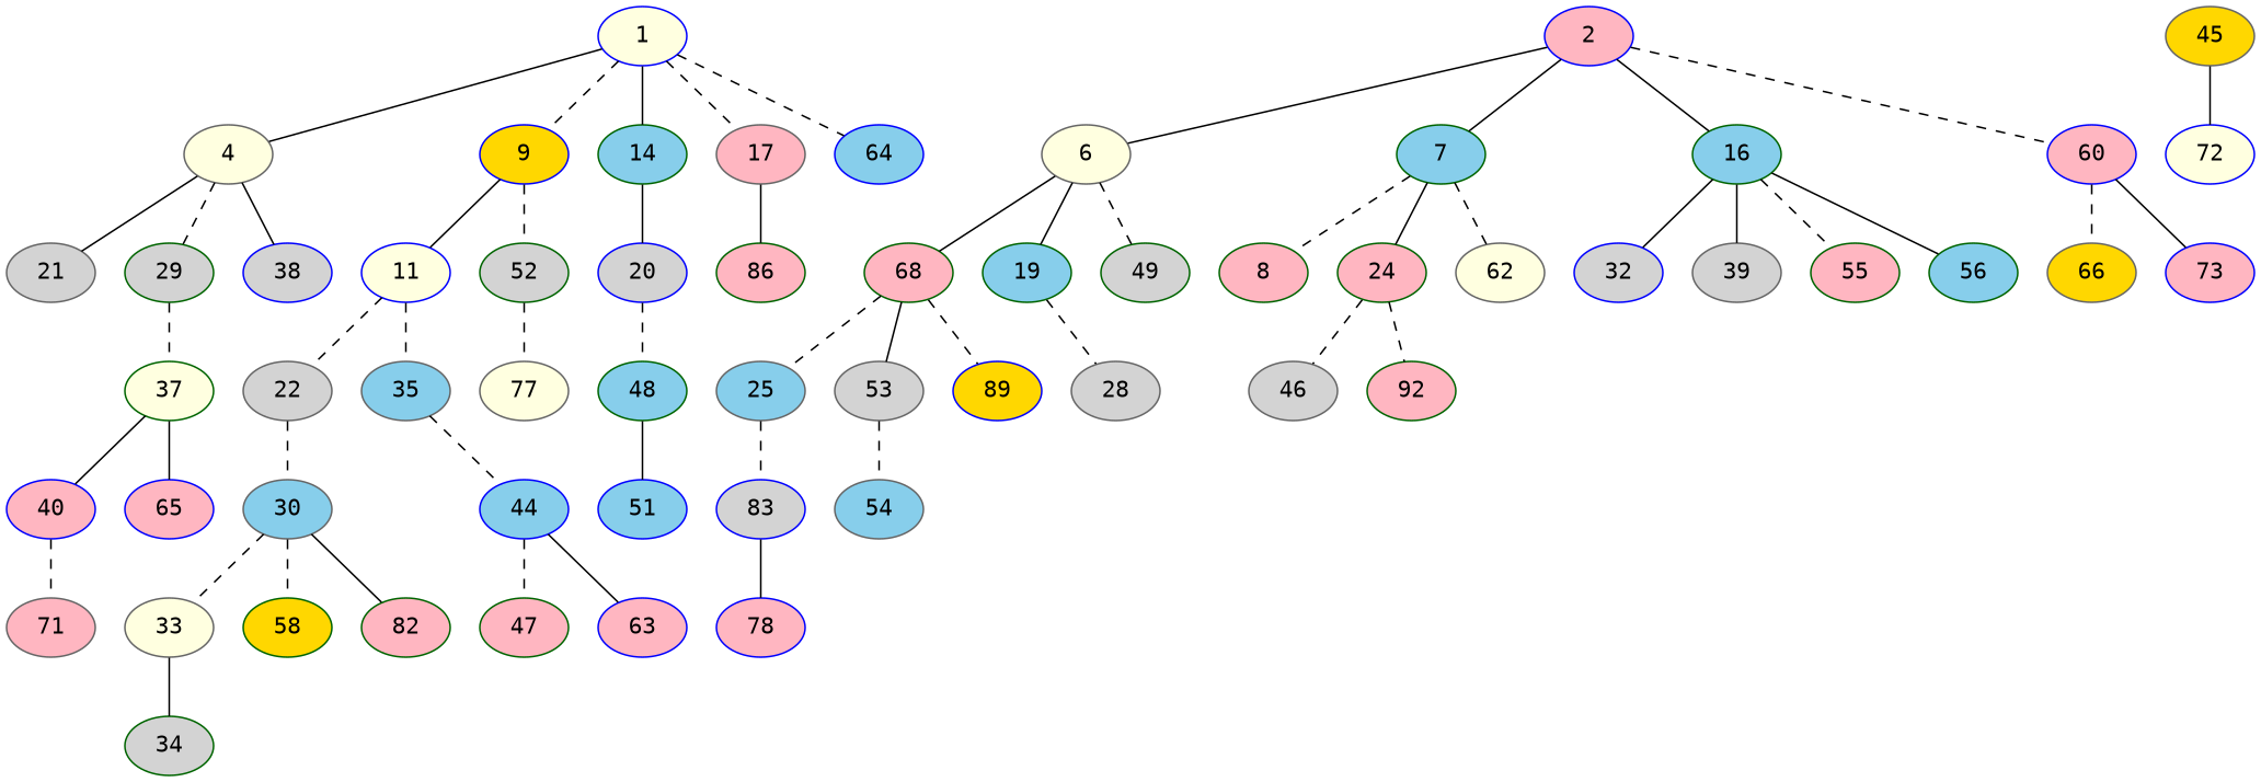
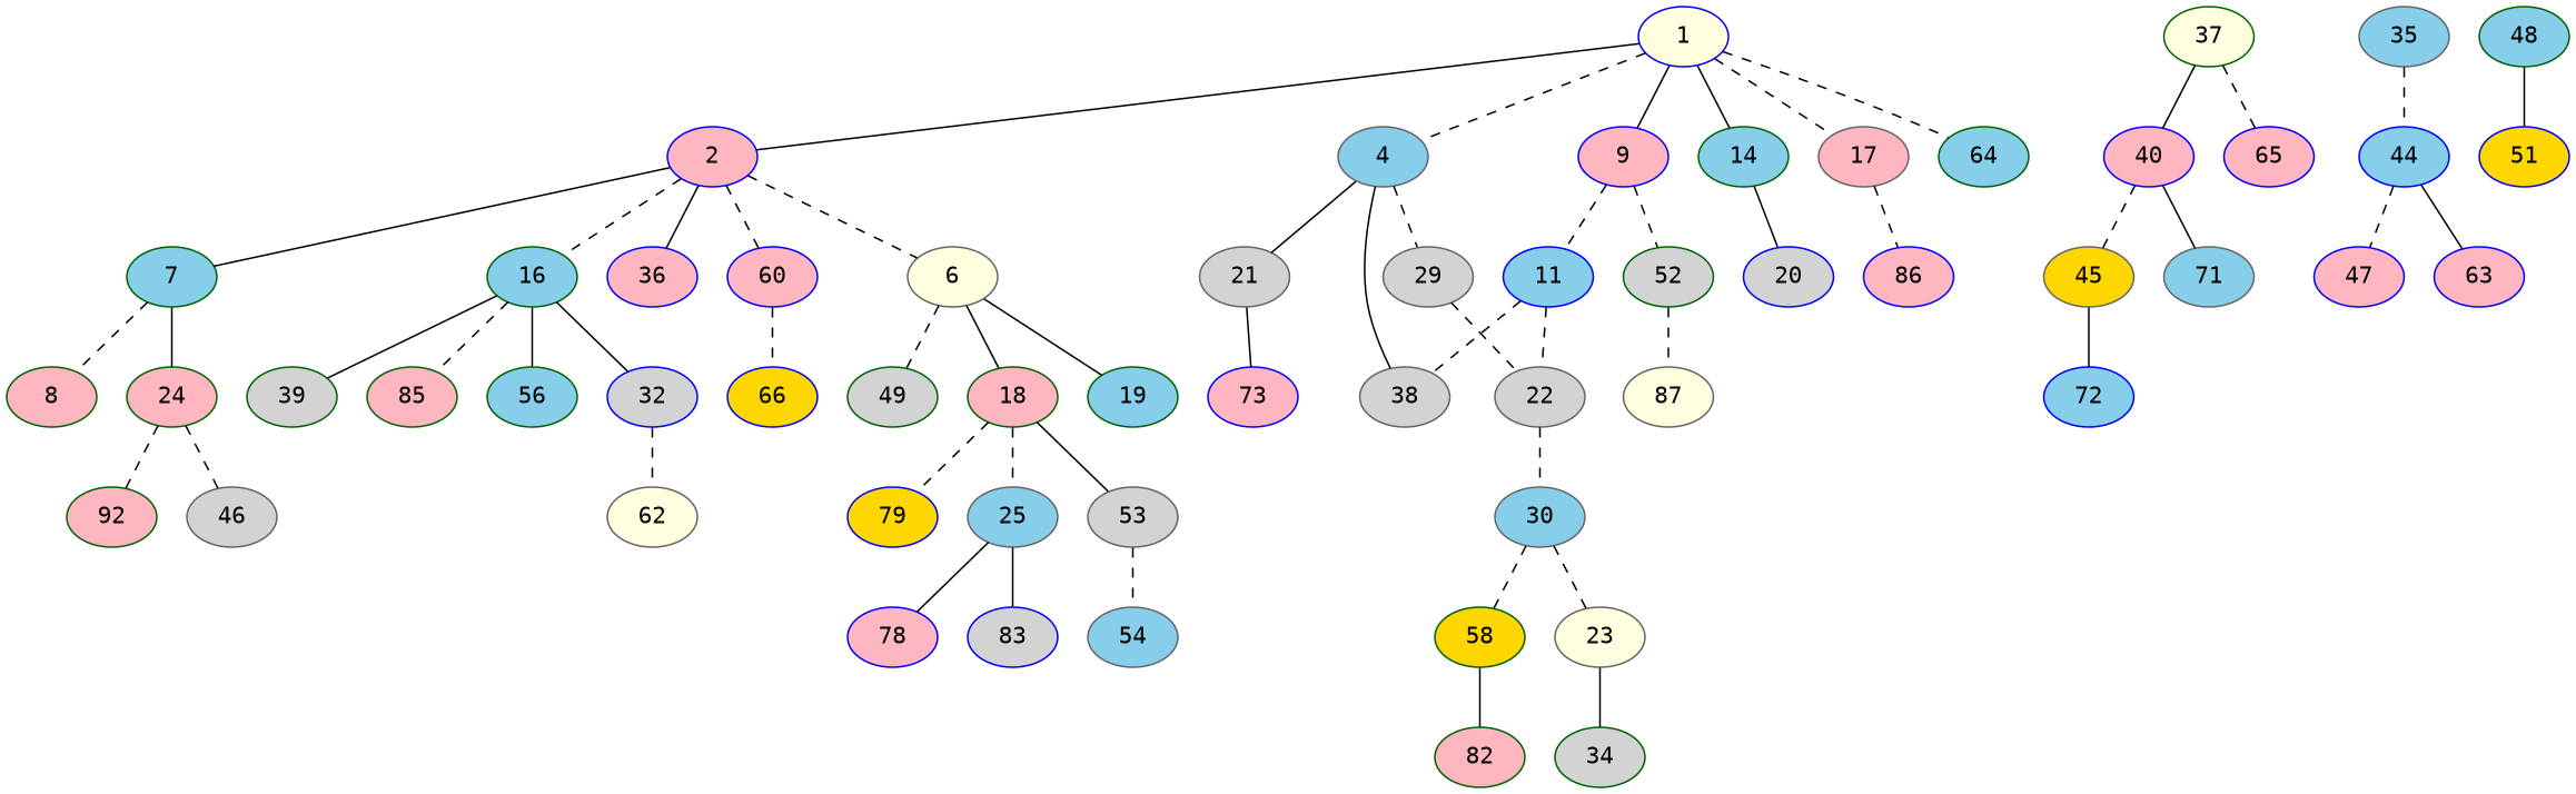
  graph {
    fontname="DejaVu Sans Mono"
    node [color=gray40 fillcolor=lightpink fontname="DejaVu Sans Mono" style=filled]
    edge [fontname="DejaVu Sans Mono" style=dashed]
    1 [color=blue fillcolor=lightyellow super="+3"]
    2 [color=blue super="+31"]
-   4 [fillcolor=lightyellow super="+5"]
-   9 [color=blue fillcolor=gold super="+67"]
+   4 [fillcolor=skyblue super="+5"]
+   9 [color=blue super="+67"]
    14 [color=darkgreen fillcolor=skyblue]
    17 [super="+85"]
-   64 [color=blue fillcolor=skyblue super="+68"]
+   64 [color=darkgreen fillcolor=skyblue super="+68"]
    6 [fillcolor=lightyellow super="+12"]
    7 [color=darkgreen fillcolor=skyblue super="+61"]
    16 [color=darkgreen fillcolor=skyblue super="+27"]
+   36 [color=blue]
    60 [color=blue]
    21 [fillcolor=lightgrey super="+42"]
-   29 [color=darkgreen fillcolor=lightgrey super="+76"]
-   38 [color=blue fillcolor=lightgrey super="+87"]
-   11 [color=blue fillcolor=lightyellow super="+13"]
+   29 [fillcolor=lightgrey super="+76"]
+   38 [fillcolor=lightgrey super="+87"]
+   11 [color=blue fillcolor=skyblue super="+13"]
    52 [color=darkgreen fillcolor=lightgrey super="+69"]
    20 [color=blue fillcolor=lightgrey]
-   86 [color=darkgreen]
-   18 [color=darkgreen super="+50" label=68]
+   86 [color=blue]
+   18 [color=darkgreen super="+50"]
    19 [color=darkgreen fillcolor=skyblue]
    49 [color=darkgreen fillcolor=lightgrey]
    8 [color=darkgreen super="+10"]
    24 [color=darkgreen super="+88"]
    62 [fillcolor=lightyellow]
    32 [color=blue fillcolor=lightgrey super="+95"]
-   39 [fillcolor=lightgrey super="+90"]
-   55 [color=darkgreen super="+75"]
+   39 [color=darkgreen fillcolor=lightgrey super="+90"]
+   55 [color=darkgreen super="+75" label=85]
    56 [color=darkgreen fillcolor=skyblue]
-   66 [fillcolor=gold]
+   66 [color=blue fillcolor=gold]
    73 [color=blue]
    37 [color=darkgreen fillcolor=lightyellow super="+43"]
    25 [fillcolor=skyblue super="+26"]
    53 [fillcolor=lightgrey super="+94"]
-   79 [color=blue fillcolor=gold label=89]
-   28 [fillcolor=lightgrey super="+74"]
+   79 [color=blue fillcolor=gold]
    46 [fillcolor=lightgrey]
    92 [color=darkgreen]
    22 [fillcolor=lightgrey super="+23"]
    35 [fillcolor=skyblue super="+80"]
-   77 [fillcolor=lightyellow]
+   77 [fillcolor=lightyellow label=87]
    30 [fillcolor=skyblue super="+81"]
    n43 [color=blue fillcolor=skyblue label=44 super="+44"]
    48 [color=darkgreen fillcolor=skyblue]
    78 [color=blue]
    83 [color=blue fillcolor=lightgrey]
    54 [fillcolor=skyblue super="+84"]
-   51 [color=blue fillcolor=skyblue]
-   33 [fillcolor=lightyellow super="+57"]
+   51 [color=blue fillcolor=gold]
+   33 [fillcolor=lightyellow super="+57" label=23]
    58 [color=darkgreen fillcolor=gold]
    40 [color=blue]
    65 [color=blue]
    34 [color=darkgreen fillcolor=lightgrey]
    82 [color=darkgreen]
-   47 [color=darkgreen super="+59"]
+   47 [color=blue super="+59"]
    63 [color=blue super="+91"]
    45 [fillcolor=gold super="+89"]
-   71
-   72 [color=blue fillcolor=lightyellow super="+93"]
-   1 -- 4 [style=solid]
-   1 -- 9
+   71 [fillcolor=skyblue]
+   72 [color=blue fillcolor=skyblue super="+93"]
+   1 -- 2 [style=solid]
+   1 -- 4
+   1 -- 9 [style=solid]
    1 -- 14 [style=solid]
    1 -- 17
    1 -- 64
-   2 -- 6 [style=solid]
+   2 -- 6
    2 -- 7 [style=solid]
-   2 -- 16 [style=solid]
+   2 -- 16
+   2 -- 36 [style=solid]
    2 -- 60
    4 -- 21 [style=solid]
    4 -- 29
    4 -- 38 [style=solid]
-   9 -- 11 [style=solid]
+   9 -- 11
    9 -- 52
    14 -- 20 [style=solid]
-   17 -- 86 [style=solid]
+   17 -- 86
    6 -- 18 [style=solid]
    6 -- 19 [style=solid]
    6 -- 49
    7 -- 8
    7 -- 24 [style=solid]
-   7 -- 62
+   32 -- 62
    16 -- 32 [style=solid]
    16 -- 39 [style=solid]
    16 -- 55
    16 -- 56 [style=solid]
    60 -- 66
-   60 -- 73 [style=solid]
-   29 -- 37
+   21 -- 73 [style=solid]
+   29 -- 22
    11 -- 22
-   11 -- 35
+   11 -- 38
    52 -- 77
-   20 -- 48
    18 -- 25
    18 -- 53 [style=solid]
    18 -- 79
-   19 -- 28
    24 -- 46
    24 -- 92
    37 -- 40 [style=solid]
-   37 -- 65 [style=solid]
-   83 -- 78 [style=solid]
-   25 -- 83
+   37 -- 65
+   25 -- 78 [style=solid]
+   25 -- 83 [style=solid]
    53 -- 54
    22 -- 30
    35 -- n43
    30 -- 33
    30 -- 58
    n43 -- 47
    n43 -- 63 [style=solid]
    48 -- 51 [style=solid]
    33 -- 34 [style=solid]
-   30 -- 82 [style=solid]
-   40 -- 71
+   58 -- 82 [style=solid]
+   40 -- 45
+   40 -- 71 [style=solid]
    45 -- 72 [style=solid]
  }
